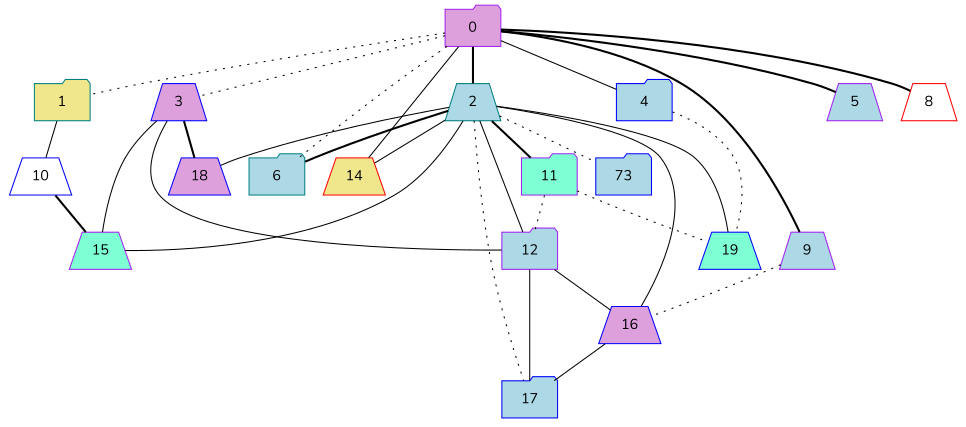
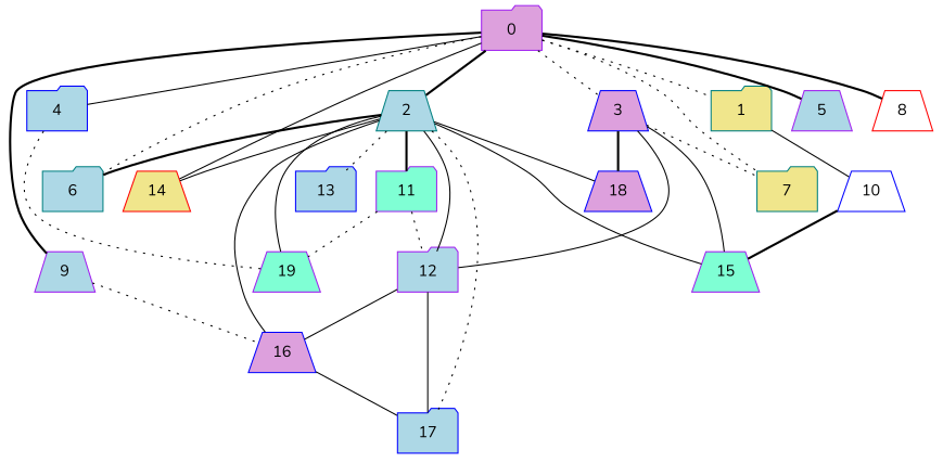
  graph {
    fontname=Nunito
    node [color=blue fillcolor=lightblue fontname=Nunito shape=trapezium style=filled]
    edge [fontname=Nunito style=solid]
    0 [color=purple fillcolor=plum shape=folder]
    1 [color=teal fillcolor=khaki shape=folder]
    2 [color=teal]
    3 [fillcolor=plum]
    4 [shape=folder]
    5 [color=purple]
    6 [color=teal shape=folder]
+   7 [color=teal fillcolor=khaki shape=folder]
    8 [color=red fillcolor=white]
    9 [color=purple]
    14 [color=red fillcolor=khaki]
    10 [fillcolor=white]
    11 [color=purple fillcolor=aquamarine shape=folder]
    12 [color=purple shape=folder]
-   13 [shape=folder label=73]
+   13 [shape=folder]
    15 [color=purple fillcolor=aquamarine]
    16 [fillcolor=plum]
    17 [shape=folder]
    18 [fillcolor=plum]
-   19 [fillcolor=aquamarine]
+   19 [color=purple fillcolor=aquamarine]
    0 -- 1 [style=dotted]
    0 -- 2 [style=bold]
    0 -- 3 [style=dotted]
    0 -- 4
    0 -- 5 [style=bold]
    0 -- 6 [style=dotted]
+   0 -- 7 [style=dotted]
    0 -- 8 [style=bold]
    0 -- 9 [style=bold]
    0 -- 14
    1 -- 10
    2 -- 6 [style=bold]
    2 -- 14
    2 -- 11 [style=bold]
    2 -- 12
    2 -- 13 [style=dotted]
    2 -- 15
    2 -- 16
    2 -- 17 [style=dotted]
    2 -- 18
    2 -- 19
+   3 -- 7 [style=dotted]
    3 -- 12
    3 -- 15
    3 -- 18 [style=bold]
    4 -- 19 [style=dotted]
    9 -- 16 [style=dotted]
    10 -- 15 [style=bold]
    11 -- 12 [style=dotted]
    11 -- 19 [style=dotted]
    12 -- 16
    12 -- 17
    16 -- 17
  }
